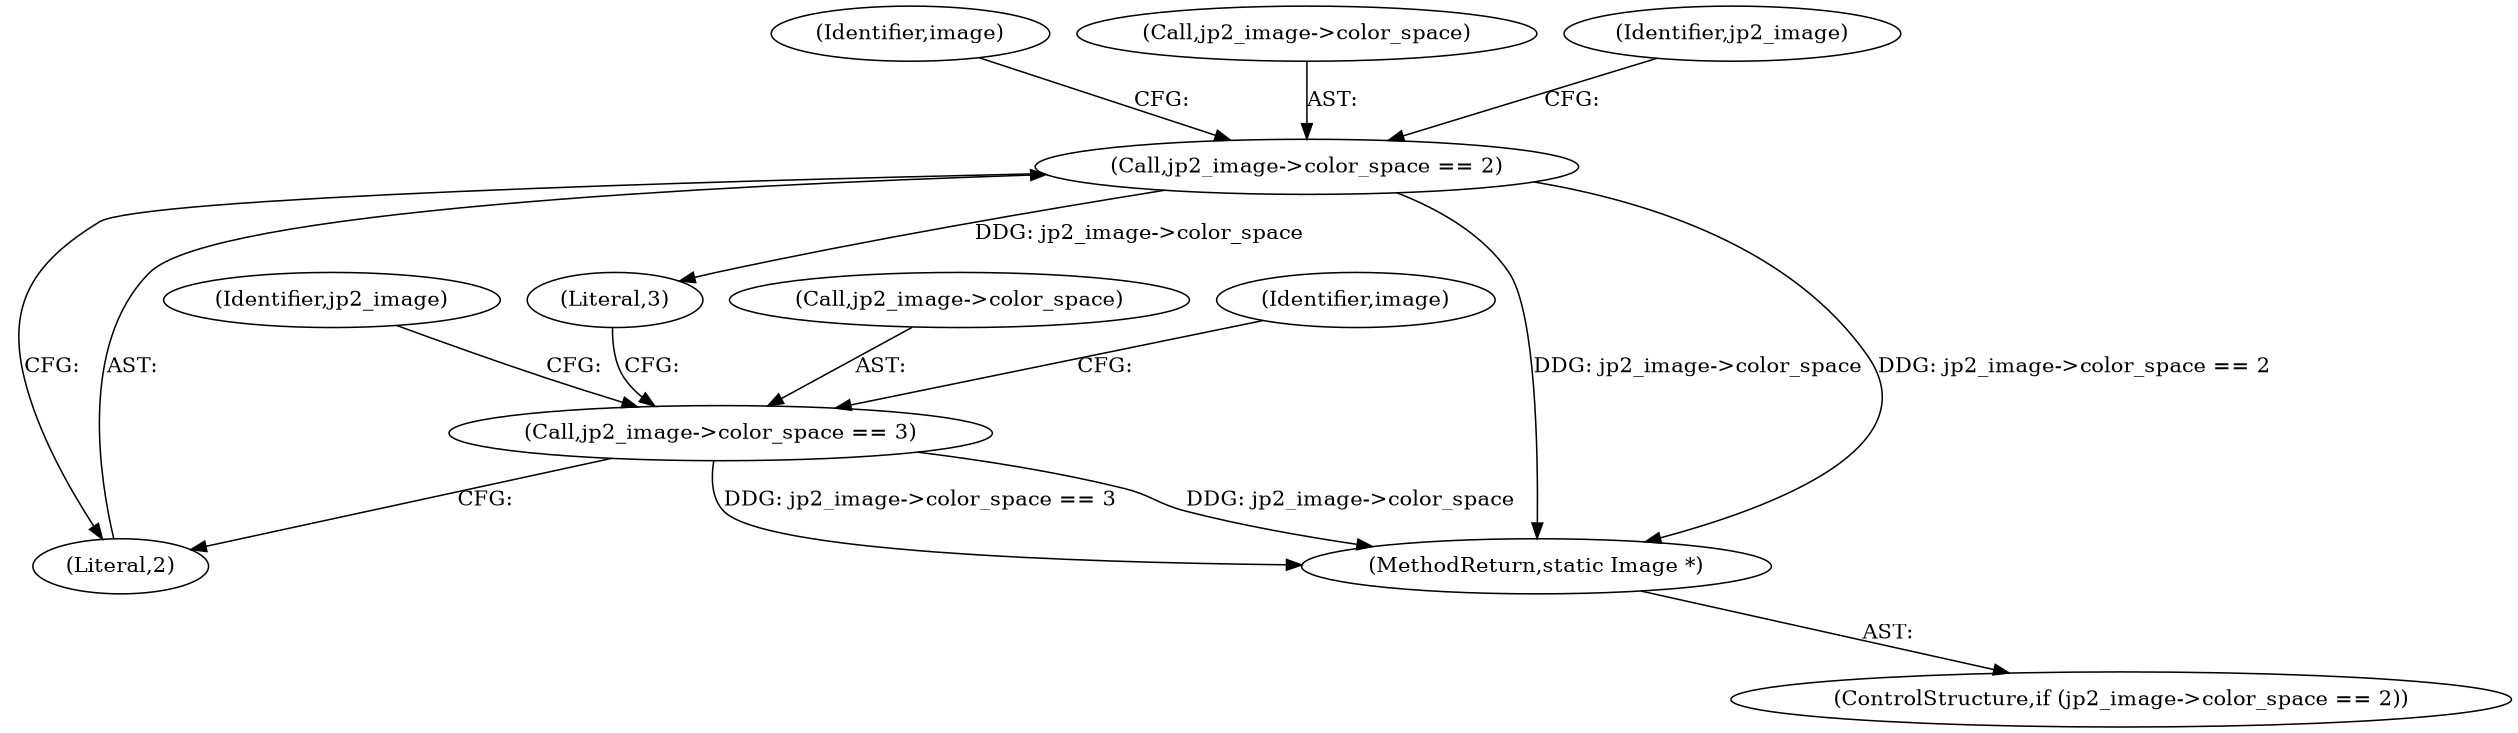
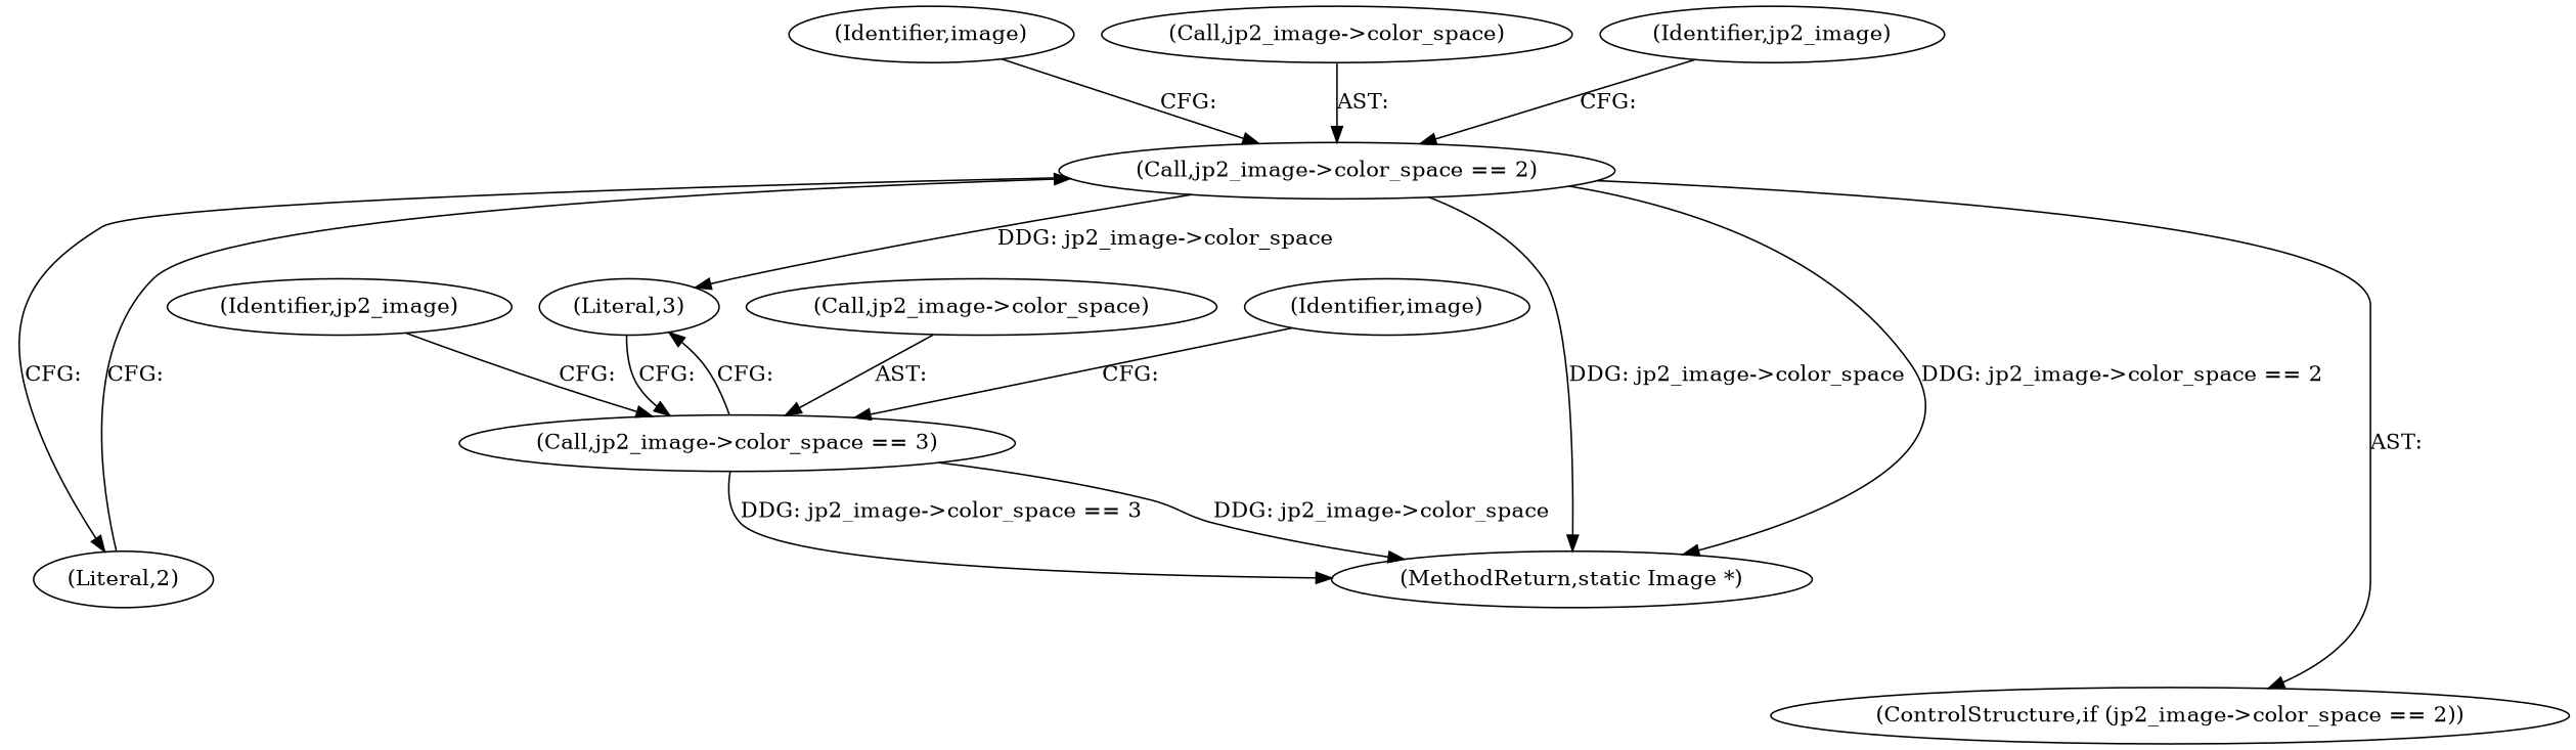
  digraph {
    n1 [label="(Call,jp2_image->color_space == 2)"]
    n2 [label="(Literal,2)"]
    n3 [label="(MethodReturn,static Image *)"]
    n4 [label="(ControlStructure,if (jp2_image->color_space == 2))"]
    n5 [label="(Literal,3)"]
    n6 [label="(Call,jp2_image->color_space == 3)"]
    n7 [label="(Identifier,image)"]
    n8 [label="(Call,jp2_image->color_space)"]
    n9 [label="(Call,jp2_image->color_space)"]
    n10 [label="(Identifier,image)"]
    n11 [label="(Identifier,jp2_image)"]
    n12 [label="(Identifier,jp2_image)"]
    n1 -> n2 [label="CFG: "]
    n1 -> n3 [label="DDG: jp2_image->color_space"]
    n1 -> n3 [label="DDG: jp2_image->color_space == 2"]
-   n3 -> n4 [label="AST: "]
+   n1 -> n4 [label="AST: "]
    n1 -> n5 [label="DDG: jp2_image->color_space"]
-   n2 -> n1 [label="AST: "]
+   n2 -> n1 [label="CFG: "]
    n5 -> n6 [label="CFG: "]
    n6 -> n3 [label="DDG: jp2_image->color_space"]
    n6 -> n3 [label="DDG: jp2_image->color_space == 3"]
-   n6 -> n2 [label="CFG: "]
+   n6 -> n5 [label="CFG: "]
    n7 -> n1 [label="CFG: "]
    n8 -> n6 [label="AST: "]
    n9 -> n1 [label="AST: "]
    n10 -> n6 [label="CFG: "]
    n11 -> n1 [label="CFG: "]
    n12 -> n6 [label="CFG: "]
  }
